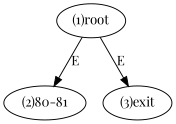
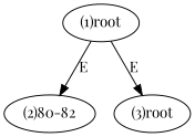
  digraph {
    fontname="Playfair Display"
    node [fontname="Playfair Display"]
    edge [fontname="Playfair Display"]
    n1 [label="(1)root"]
-   n2 [label="(2)80-81"]
-   n3 [label="(3)exit"]
+   n2 [label="(2)80-82"]
+   n3 [label="(3)root"]
    n1 -> n2 [label=E]
    n1 -> n3 [label=E]
  }
